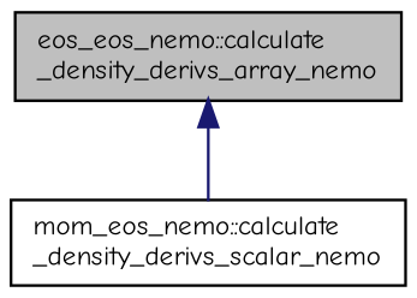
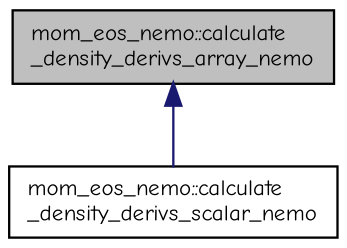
  digraph {
    rankdir=TB
    fontname="Comic Neue"
    node [color=black fontname="Comic Neue" fontsize=10 shape=record style=filled]
-   n1 [fillcolor=grey75 fontcolor=black height=0.2 label="eos_eos_nemo::calculate\l_density_derivs_array_nemo" width=0.4]
+   n1 [fillcolor=grey75 fontcolor=black height=0.2 label="mom_eos_nemo::calculate\l_density_derivs_array_nemo" width=0.4]
    n2 [fillcolor=white height=0.2 label="mom_eos_nemo::calculate\l_density_derivs_scalar_nemo" width=0.4]
    n1 -> n2 [color=midnightblue dir=back fontname="Comic Neue" fontsize=10 labelfontname=Helvetica labelfontsize=10 style=solid]
  }
